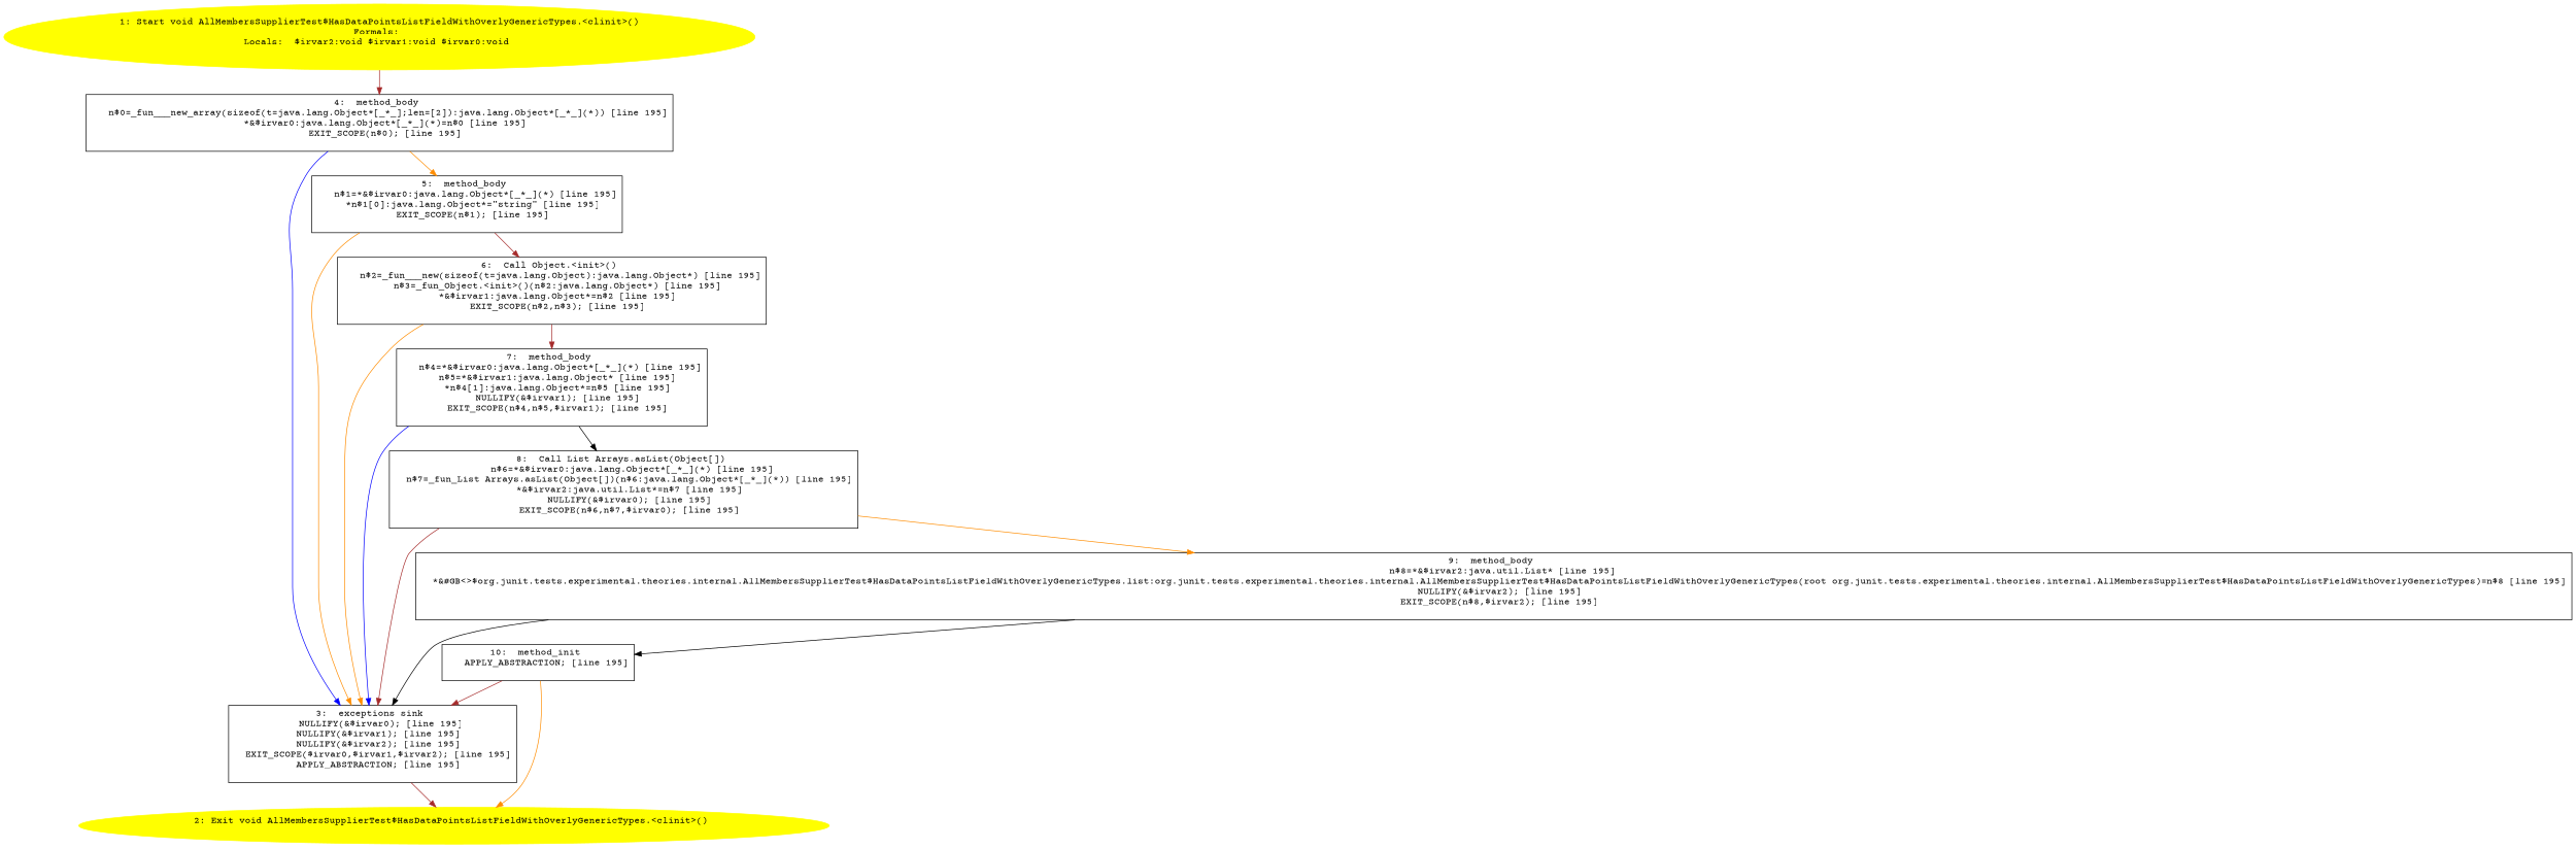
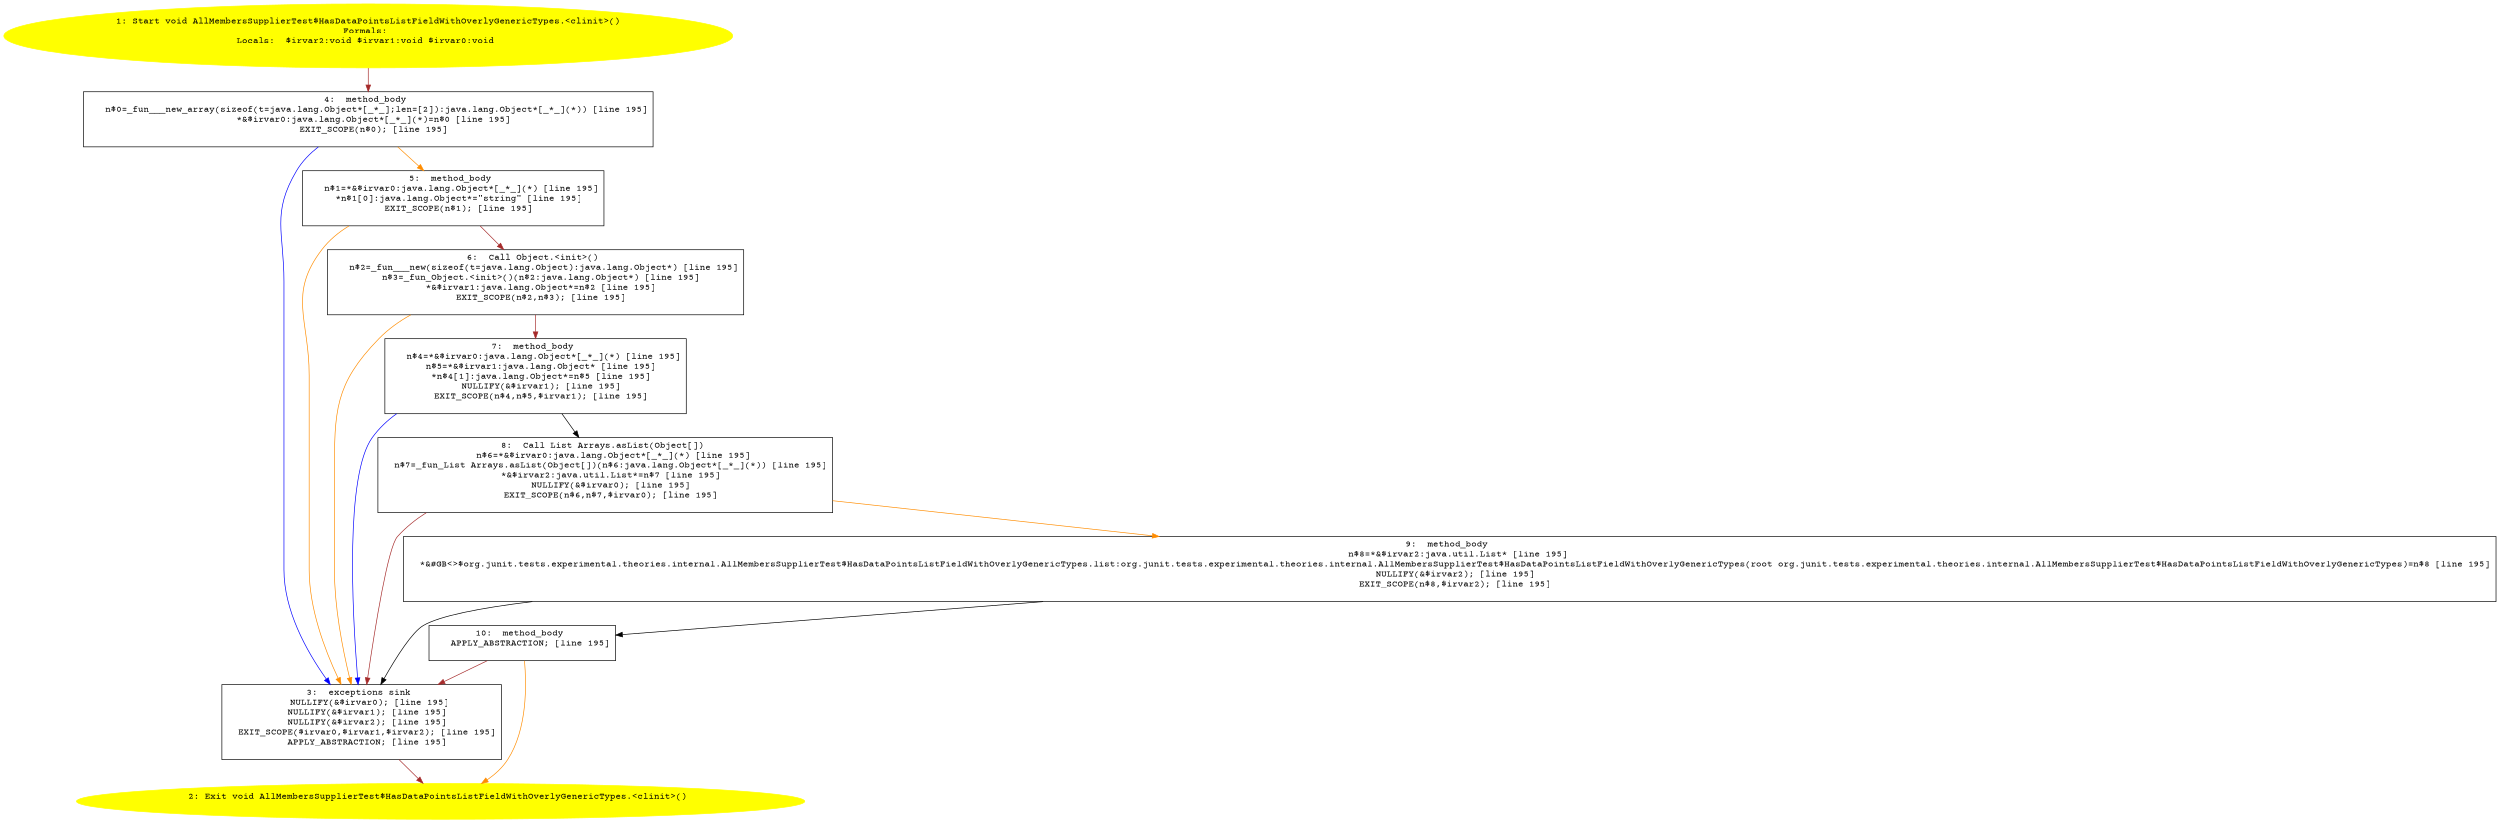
  digraph {
    fontname="Courier Prime"
    node [fontname="Courier Prime" shape=box]
    edge [color=brown fontname="Courier Prime"]
    n1 [color=yellow label="1: Start void AllMembersSupplierTest$HasDataPointsListFieldWithOverlyGenericTypes.<clinit>()\nFormals: \nLocals:  $irvar2:void $irvar1:void $irvar0:void \n  " style=filled shape=""]
    n2 [label="4:  method_body \n   n$0=_fun___new_array(sizeof(t=java.lang.Object*[_*_];len=[2]):java.lang.Object*[_*_](*)) [line 195]\n  *&$irvar0:java.lang.Object*[_*_](*)=n$0 [line 195]\n  EXIT_SCOPE(n$0); [line 195]\n "]
    n3 [label="3:  exceptions sink \n   NULLIFY(&$irvar0); [line 195]\n  NULLIFY(&$irvar1); [line 195]\n  NULLIFY(&$irvar2); [line 195]\n  EXIT_SCOPE($irvar0,$irvar1,$irvar2); [line 195]\n  APPLY_ABSTRACTION; [line 195]\n "]
    n4 [label="5:  method_body \n   n$1=*&$irvar0:java.lang.Object*[_*_](*) [line 195]\n  *n$1[0]:java.lang.Object*=\"string\" [line 195]\n  EXIT_SCOPE(n$1); [line 195]\n "]
    n5 [color=yellow label="2: Exit void AllMembersSupplierTest$HasDataPointsListFieldWithOverlyGenericTypes.<clinit>() \n  " style=filled shape=""]
    n6 [label="6:  Call Object.<init>() \n   n$2=_fun___new(sizeof(t=java.lang.Object):java.lang.Object*) [line 195]\n  n$3=_fun_Object.<init>()(n$2:java.lang.Object*) [line 195]\n  *&$irvar1:java.lang.Object*=n$2 [line 195]\n  EXIT_SCOPE(n$2,n$3); [line 195]\n "]
    n7 [label="7:  method_body \n   n$4=*&$irvar0:java.lang.Object*[_*_](*) [line 195]\n  n$5=*&$irvar1:java.lang.Object* [line 195]\n  *n$4[1]:java.lang.Object*=n$5 [line 195]\n  NULLIFY(&$irvar1); [line 195]\n  EXIT_SCOPE(n$4,n$5,$irvar1); [line 195]\n "]
    n8 [label="8:  Call List Arrays.asList(Object[]) \n   n$6=*&$irvar0:java.lang.Object*[_*_](*) [line 195]\n  n$7=_fun_List Arrays.asList(Object[])(n$6:java.lang.Object*[_*_](*)) [line 195]\n  *&$irvar2:java.util.List*=n$7 [line 195]\n  NULLIFY(&$irvar0); [line 195]\n  EXIT_SCOPE(n$6,n$7,$irvar0); [line 195]\n "]
    n9 [label="9:  method_body \n   n$8=*&$irvar2:java.util.List* [line 195]\n  *&#GB<>$org.junit.tests.experimental.theories.internal.AllMembersSupplierTest$HasDataPointsListFieldWithOverlyGenericTypes.list:org.junit.tests.experimental.theories.internal.AllMembersSupplierTest$HasDataPointsListFieldWithOverlyGenericTypes(root org.junit.tests.experimental.theories.internal.AllMembersSupplierTest$HasDataPointsListFieldWithOverlyGenericTypes)=n$8 [line 195]\n  NULLIFY(&$irvar2); [line 195]\n  EXIT_SCOPE(n$8,$irvar2); [line 195]\n "]
-   n10 [label="10:  method_init \n   APPLY_ABSTRACTION; [line 195]\n "]
+   n10 [label="10:  method_body \n   APPLY_ABSTRACTION; [line 195]\n "]
    n1 -> n2
    n2 -> n3 [color=blue]
    n2 -> n4 [color=darkorange]
    n3 -> n5
    n4 -> n3 [color=darkorange]
    n4 -> n6
    n6 -> n3 [color=darkorange]
    n6 -> n7
    n7 -> n3 [color=blue]
    n7 -> n8 [color=black]
    n8 -> n3
    n8 -> n9 [color=darkorange]
    n9 -> n3 [color=black]
    n9 -> n10 [color=black]
    n10 -> n3
    n10 -> n5 [color=darkorange]
  }
